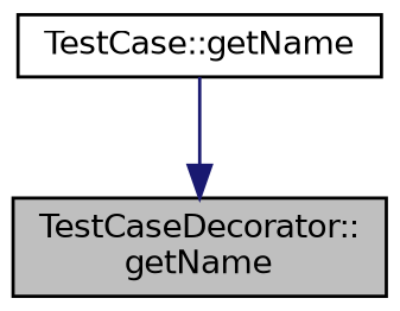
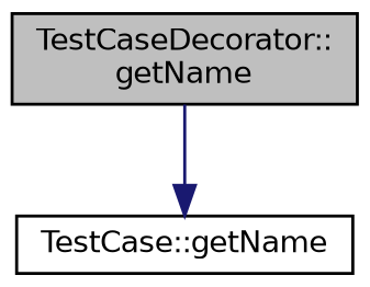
  digraph {
    rankdir=TB
    node [color=black fontname=Helvetica fontsize=10 shape=record style=filled]
    n1 [fillcolor=grey75 fontcolor=black height=0.2 label="TestCaseDecorator::\lgetName" width=0.4]
    n2 [fillcolor=white height=0.2 label="TestCase::getName" width=0.4]
-   n2 -> n1 [color=midnightblue fontname=Helvetica fontsize=10 labelfontname=Helvetica labelfontsize=10 style=solid]
+   n1 -> n2 [color=midnightblue fontname=Helvetica fontsize=10 labelfontname=Helvetica labelfontsize=10 style=solid]
  }
